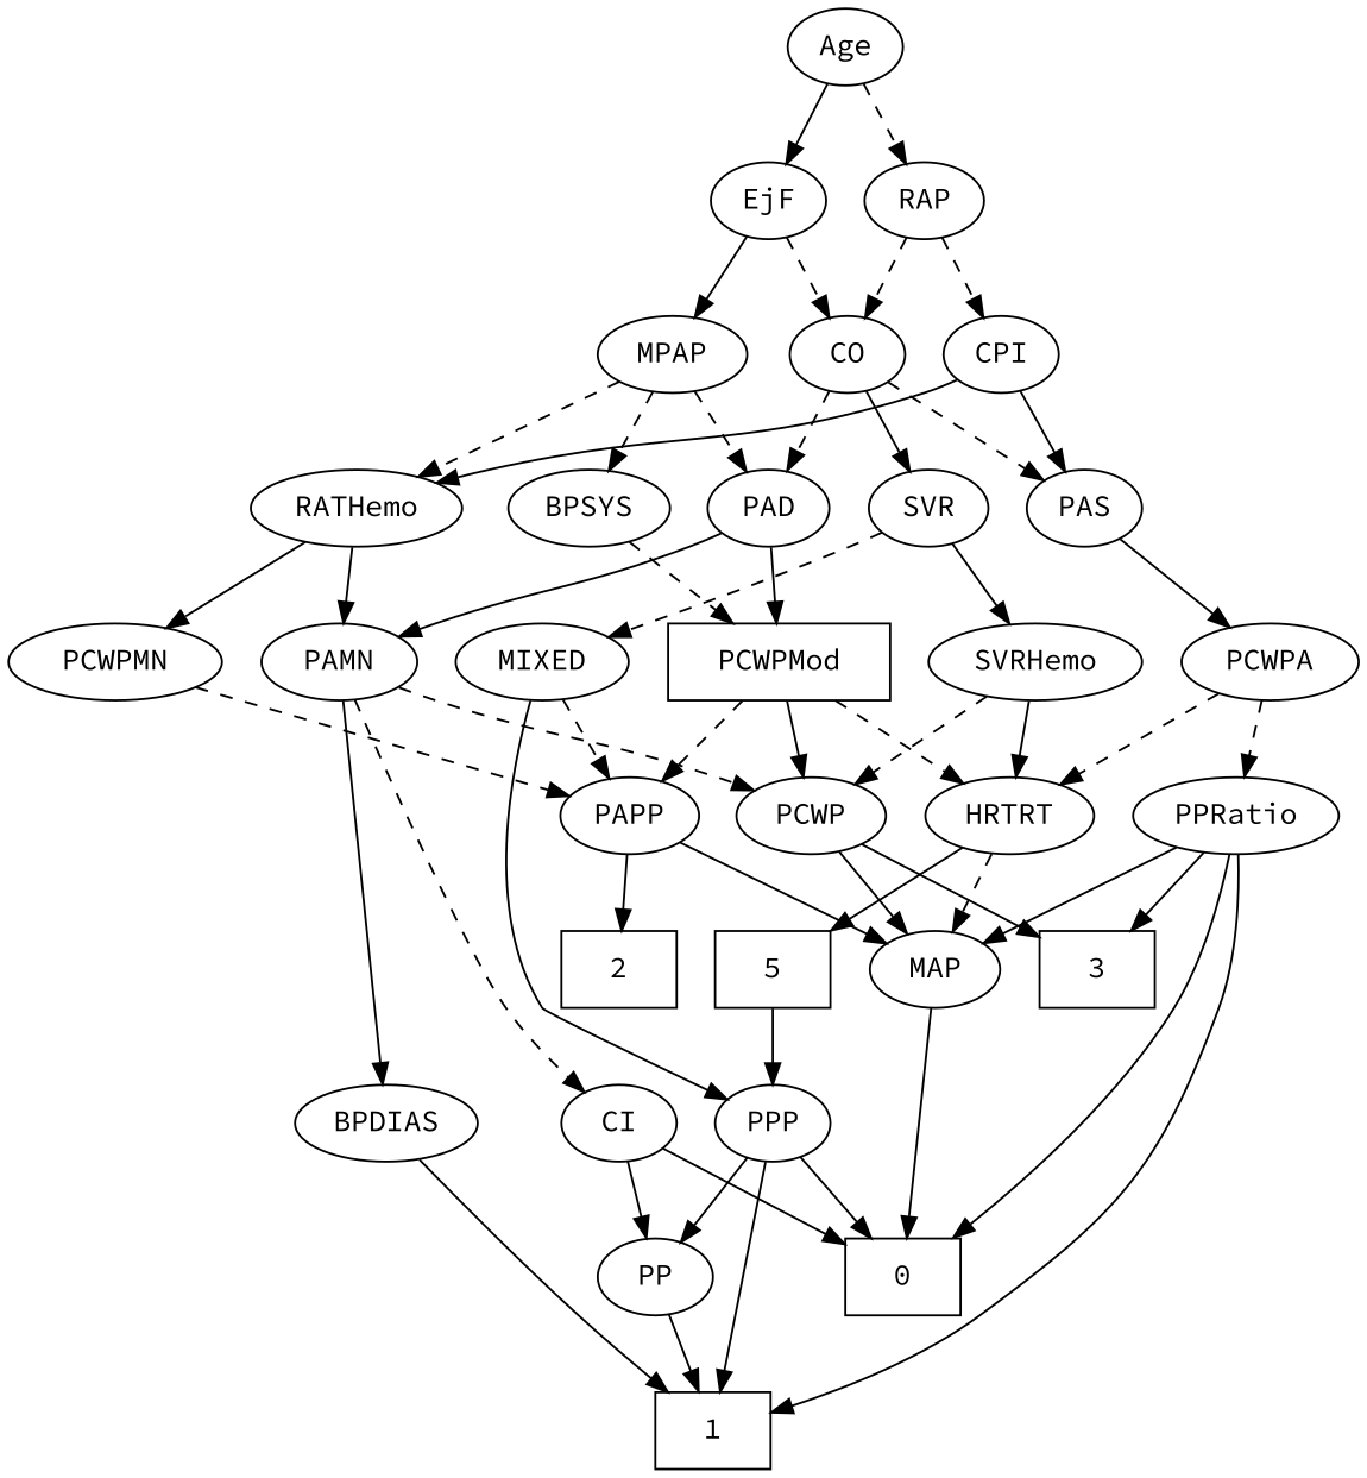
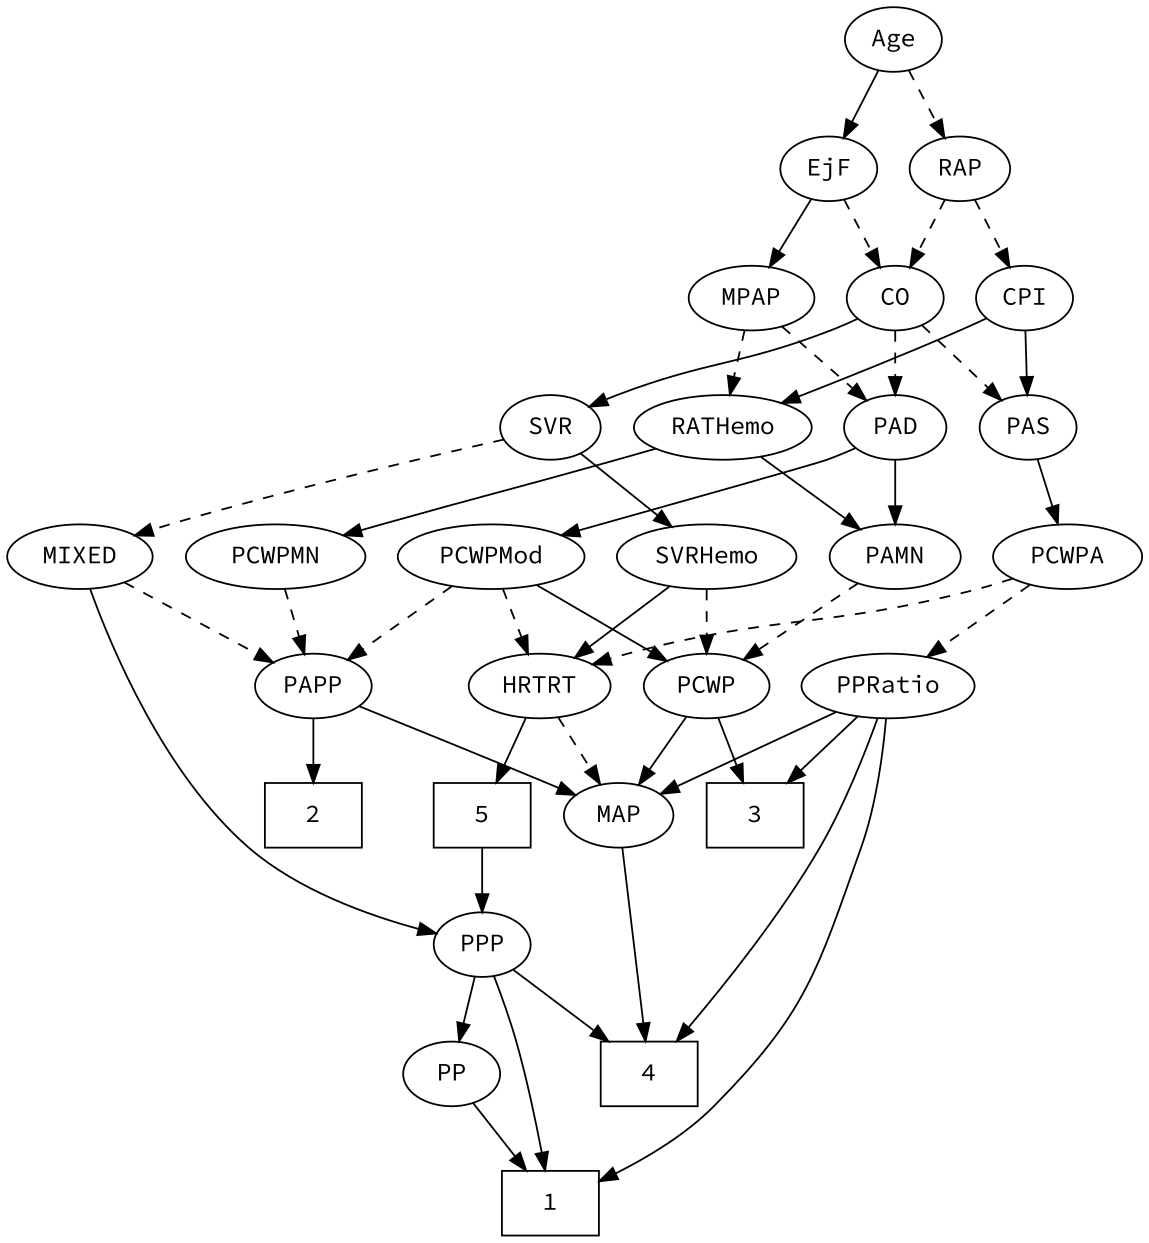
  strict digraph {
    fontname="Source Code Pro"
    node [fontname="Source Code Pro"]
    edge [fontname="Source Code Pro" style=solid]
    1 [height=0.5 shape=box width=0.75]
    2 [height=0.5 shape=box width=0.75]
    3 [height=0.5 shape=box width=0.75]
-   4 [height=0.5 shape=box width=0.75 label=0]
+   4 [height=0.5 shape=box width=0.75]
    5 [height=0.5 shape=box width=0.75]
    PPP [height=0.5 width=0.75]
    Age [height=0.5 width=0.75]
    EjF [height=0.5 width=0.75]
    RAP [height=0.5 width=0.77632]
    MPAP [height=0.5 width=0.97491]
    CO [height=0.5 width=0.75]
    CPI [height=0.5 width=0.75]
-   BPSYS [height=0.5 width=1.0471]
    PAD [height=0.5 width=0.79437]
    RATHemo [height=0.5 width=1.3721]
    PAS [height=0.5 width=0.75]
    SVR [height=0.5 width=0.77632]
-   PCWPMod [height=0.5 width=1.4443 shape=box]
+   PCWPMod [height=0.5 width=1.4443]
    PAMN [height=0.5 width=1.011]
    PCWPMN [height=0.5 width=1.3902]
    PCWPA [height=0.5 width=1.1555]
    MIXED [height=0.5 width=1.1193]
    SVRHemo [height=0.5 width=1.3902]
    PAPP [height=0.5 width=0.88464]
    PP [height=0.5 width=0.75]
    MAP [height=0.5 width=0.84854]
    PCWP [height=0.5 width=0.97491]
    HRTRT [height=0.5 width=1.1013]
-   BPDIAS [height=0.5 width=1.1735]
-   CI [height=0.5 width=0.75]
    PPRatio [height=0.5 width=1.1013]
    5 -> PPP
    PPP -> 1
    PPP -> 4
    PPP -> PP
    Age -> EjF
    Age -> RAP [style=dashed]
    EjF -> MPAP
    EjF -> CO [style=dashed]
    RAP -> CO [style=dashed]
    RAP -> CPI [style=dashed]
-   MPAP -> BPSYS [style=dashed]
    MPAP -> PAD [style=dashed]
    MPAP -> RATHemo [style=dashed]
    CO -> PAD [style=dashed]
    CO -> PAS [style=dashed]
    CO -> SVR
    CPI -> RATHemo
    CPI -> PAS
-   BPSYS -> PCWPMod [style=dashed]
    PAD -> PCWPMod
    PAD -> PAMN
    RATHemo -> PAMN
    RATHemo -> PCWPMN
    PAS -> PCWPA
    SVR -> MIXED [style=dashed]
    SVR -> SVRHemo
    PCWPMod -> PAPP [style=dashed]
    PCWPMod -> PCWP
    PCWPMod -> HRTRT [style=dashed]
    PAMN -> PCWP [style=dashed]
-   PAMN -> BPDIAS
-   PAMN -> CI [style=dashed]
    PCWPMN -> PAPP [style=dashed]
    PCWPA -> HRTRT [style=dashed]
    PCWPA -> PPRatio [style=dashed]
    MIXED -> PPP
    MIXED -> PAPP [style=dashed]
    SVRHemo -> PCWP [style=dashed]
    SVRHemo -> HRTRT
    PAPP -> 2
    PAPP -> MAP
    PP -> 1
    MAP -> 4
    PCWP -> 3
    PCWP -> MAP
    HRTRT -> 5
    HRTRT -> MAP [style=dashed]
-   BPDIAS -> 1
-   CI -> 4
-   CI -> PP
    PPRatio -> 1
    PPRatio -> 3
    PPRatio -> 4
    PPRatio -> MAP
  }
